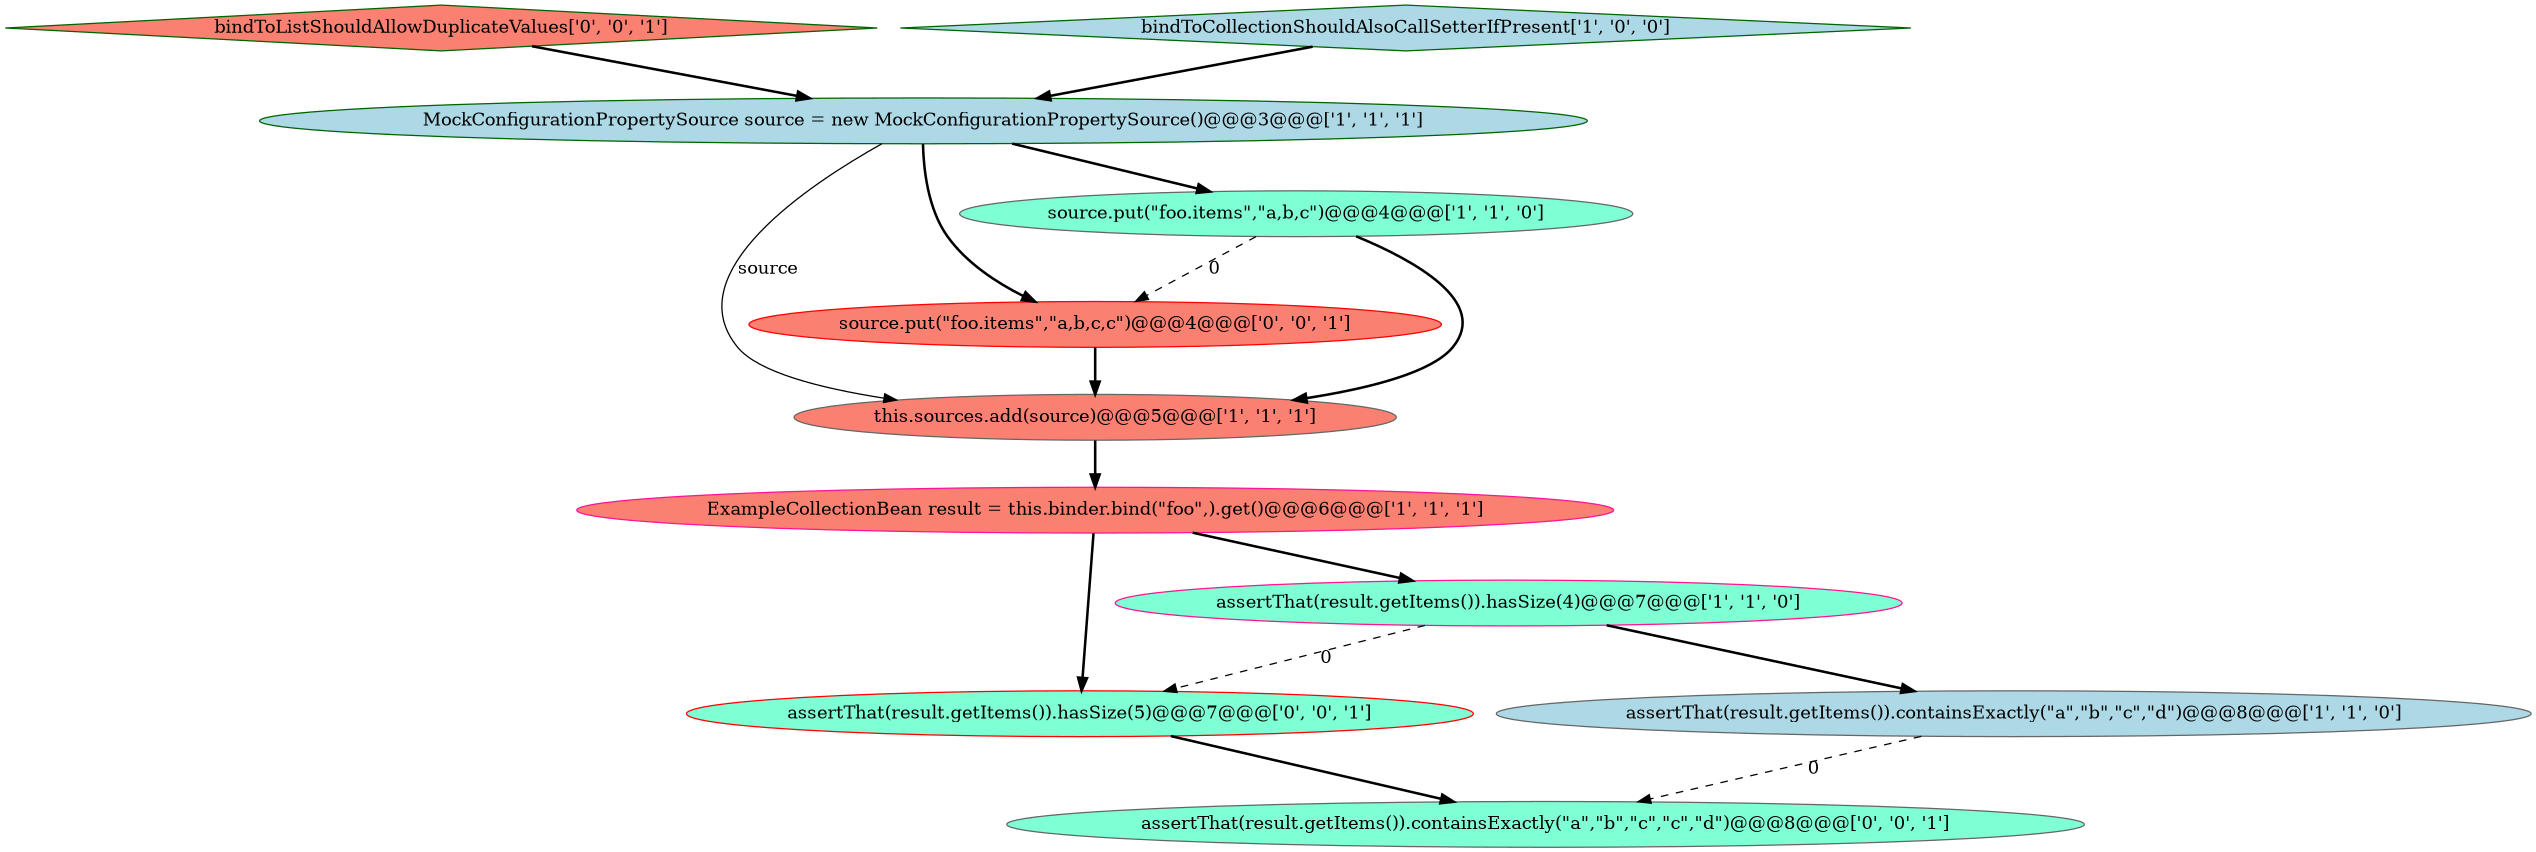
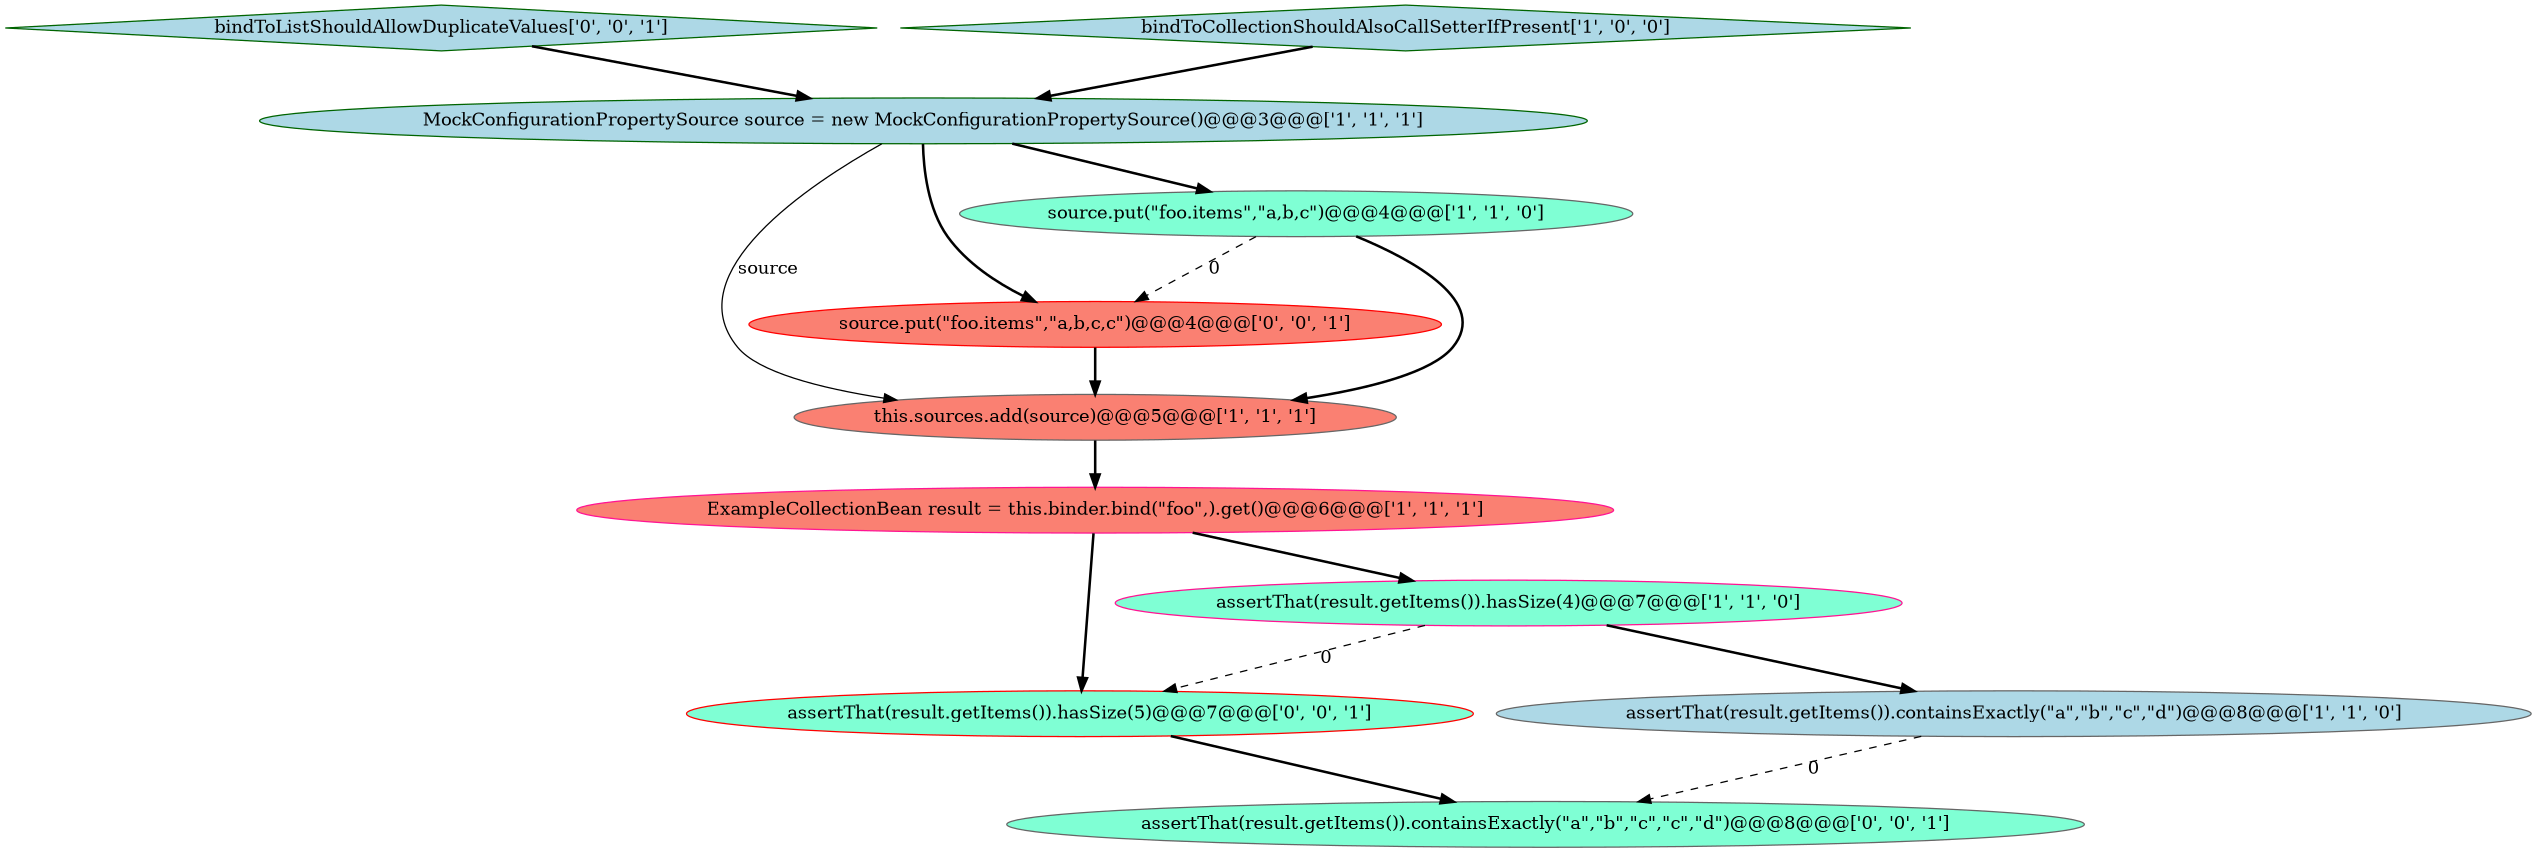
  digraph {
    node [color=gray40 fillcolor=lightblue shape=ellipse style=filled]
    edge [style=bold]
    n1 [color=darkgreen label="MockConfigurationPropertySource source = new MockConfigurationPropertySource()@@@3@@@['1', '1', '1']"]
    n2 [color=red fillcolor=salmon label="source.put(\"foo.items\",\"a,b,c,c\")@@@4@@@['0', '0', '1']"]
    n3 [fillcolor=salmon label="this.sources.add(source)@@@5@@@['1', '1', '1']"]
    n4 [fillcolor=aquamarine label="source.put(\"foo.items\",\"a,b,c\")@@@4@@@['1', '1', '0']"]
    n5 [color=red fillcolor=aquamarine label="assertThat(result.getItems()).hasSize(5)@@@7@@@['0', '0', '1']"]
    n6 [fillcolor=aquamarine label="assertThat(result.getItems()).containsExactly(\"a\",\"b\",\"c\",\"c\",\"d\")@@@8@@@['0', '0', '1']"]
-   n7 [color=darkgreen fillcolor=salmon label="bindToListShouldAllowDuplicateValues['0', '0', '1']" shape=diamond]
+   n7 [color=darkgreen label="bindToListShouldAllowDuplicateValues['0', '0', '1']" shape=diamond]
    n8 [color=deeppink fillcolor=salmon label="ExampleCollectionBean result = this.binder.bind(\"foo\",).get()@@@6@@@['1', '1', '1']"]
    n9 [color=deeppink fillcolor=aquamarine label="assertThat(result.getItems()).hasSize(4)@@@7@@@['1', '1', '0']"]
    n10 [label="assertThat(result.getItems()).containsExactly(\"a\",\"b\",\"c\",\"d\")@@@8@@@['1', '1', '0']"]
    n11 [color=darkgreen label="bindToCollectionShouldAlsoCallSetterIfPresent['1', '0', '0']" shape=diamond]
    n1 -> n2
    n1 -> n3 [label=source style=solid]
    n1 -> n4
    n2 -> n3
    n3 -> n8
    n4 -> n2 [label=0 style=dashed]
    n4 -> n3
    n5 -> n6
    n7 -> n1
    n8 -> n5
    n8 -> n9
    n9 -> n5 [label=0 style=dashed]
    n9 -> n10
    n10 -> n6 [label=0 style=dashed]
    n11 -> n1
  }
